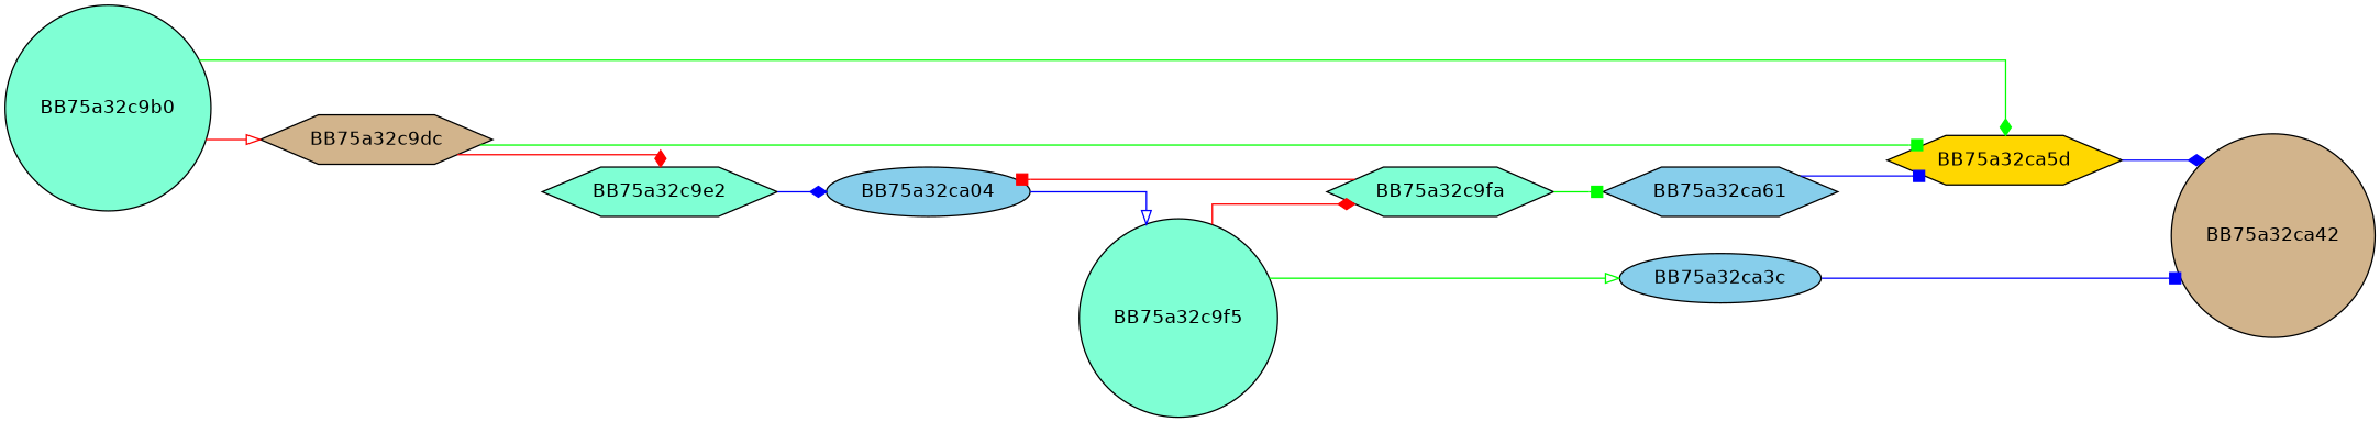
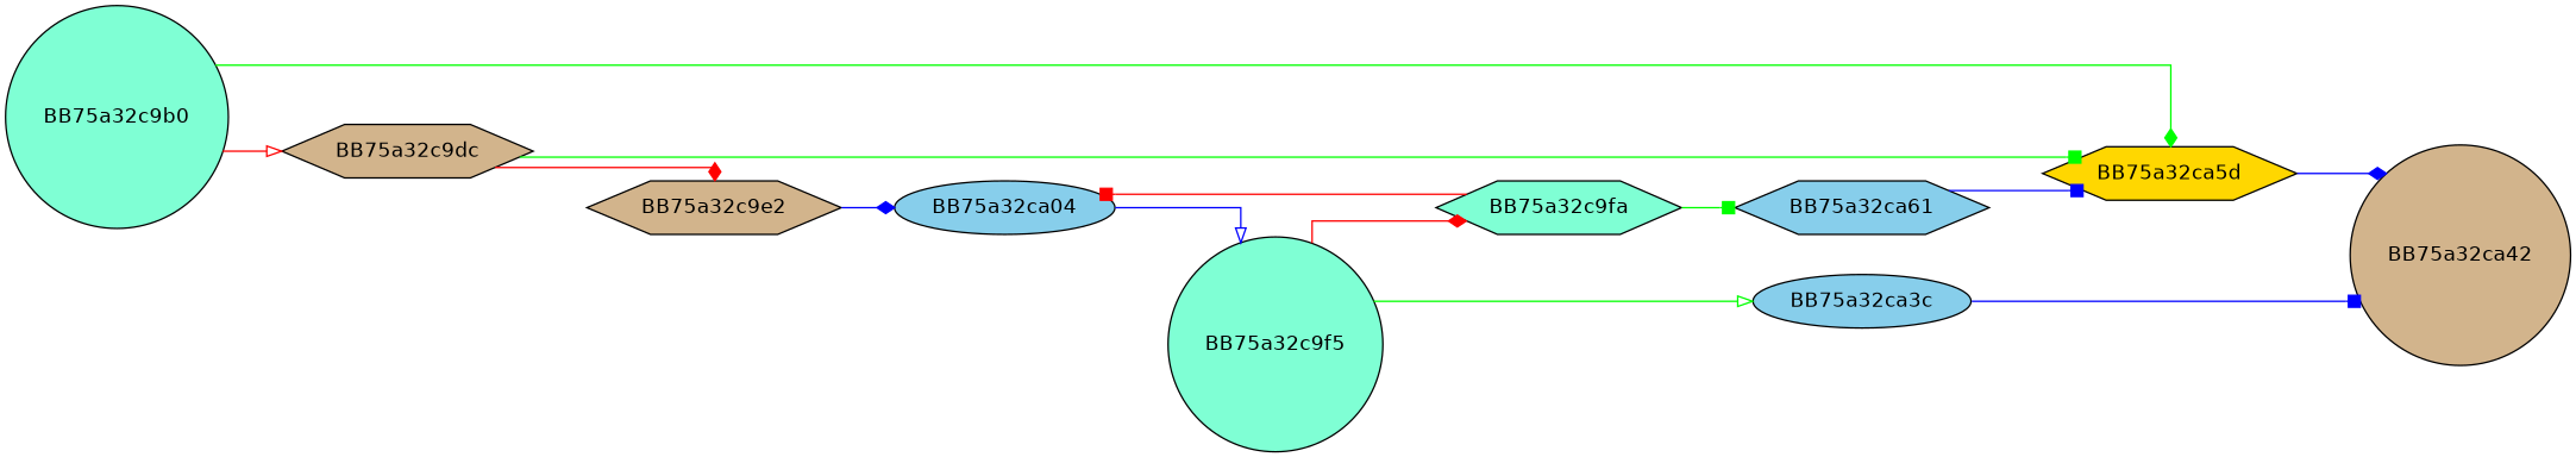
  digraph {
    fontname="DejaVu Sans"
    rankdir=LR
    splines=ortho
    node [fillcolor=aquamarine fontname="DejaVu Sans" shape=hexagon style=filled]
    edge [arrowhead=diamond color=blue fontname="DejaVu Sans"]
    BB75a32c9b0 [shape=circle]
    BB75a32ca5d [fillcolor=gold]
    BB75a32c9dc [fillcolor=tan]
    BB75a32ca42 [fillcolor=tan shape=circle]
-   BB75a32c9e2
+   BB75a32c9e2 [fillcolor=tan]
    BB75a32ca04 [fillcolor=skyblue shape=ellipse]
    BB75a32c9f5 [shape=circle]
    BB75a32ca3c [fillcolor=skyblue shape=ellipse]
    BB75a32c9fa
    BB75a32ca61 [fillcolor=skyblue]
    BB75a32c9b0 -> BB75a32ca5d [color=green]
    BB75a32c9b0 -> BB75a32c9dc [arrowhead=onormal color=red]
    BB75a32ca5d -> BB75a32ca42
    BB75a32c9dc -> BB75a32ca5d [arrowhead=box color=green]
    BB75a32c9dc -> BB75a32c9e2 [color=red]
    BB75a32c9e2 -> BB75a32ca04
    BB75a32ca04 -> BB75a32c9f5 [arrowhead=onormal]
    BB75a32c9f5 -> BB75a32ca3c [arrowhead=onormal color=green]
    BB75a32c9f5 -> BB75a32c9fa [color=red]
    BB75a32ca3c -> BB75a32ca42 [arrowhead=box]
    BB75a32c9fa -> BB75a32ca04 [arrowhead=box color=red]
    BB75a32c9fa -> BB75a32ca61 [arrowhead=box color=green]
    BB75a32ca61 -> BB75a32ca5d [arrowhead=box]
  }
